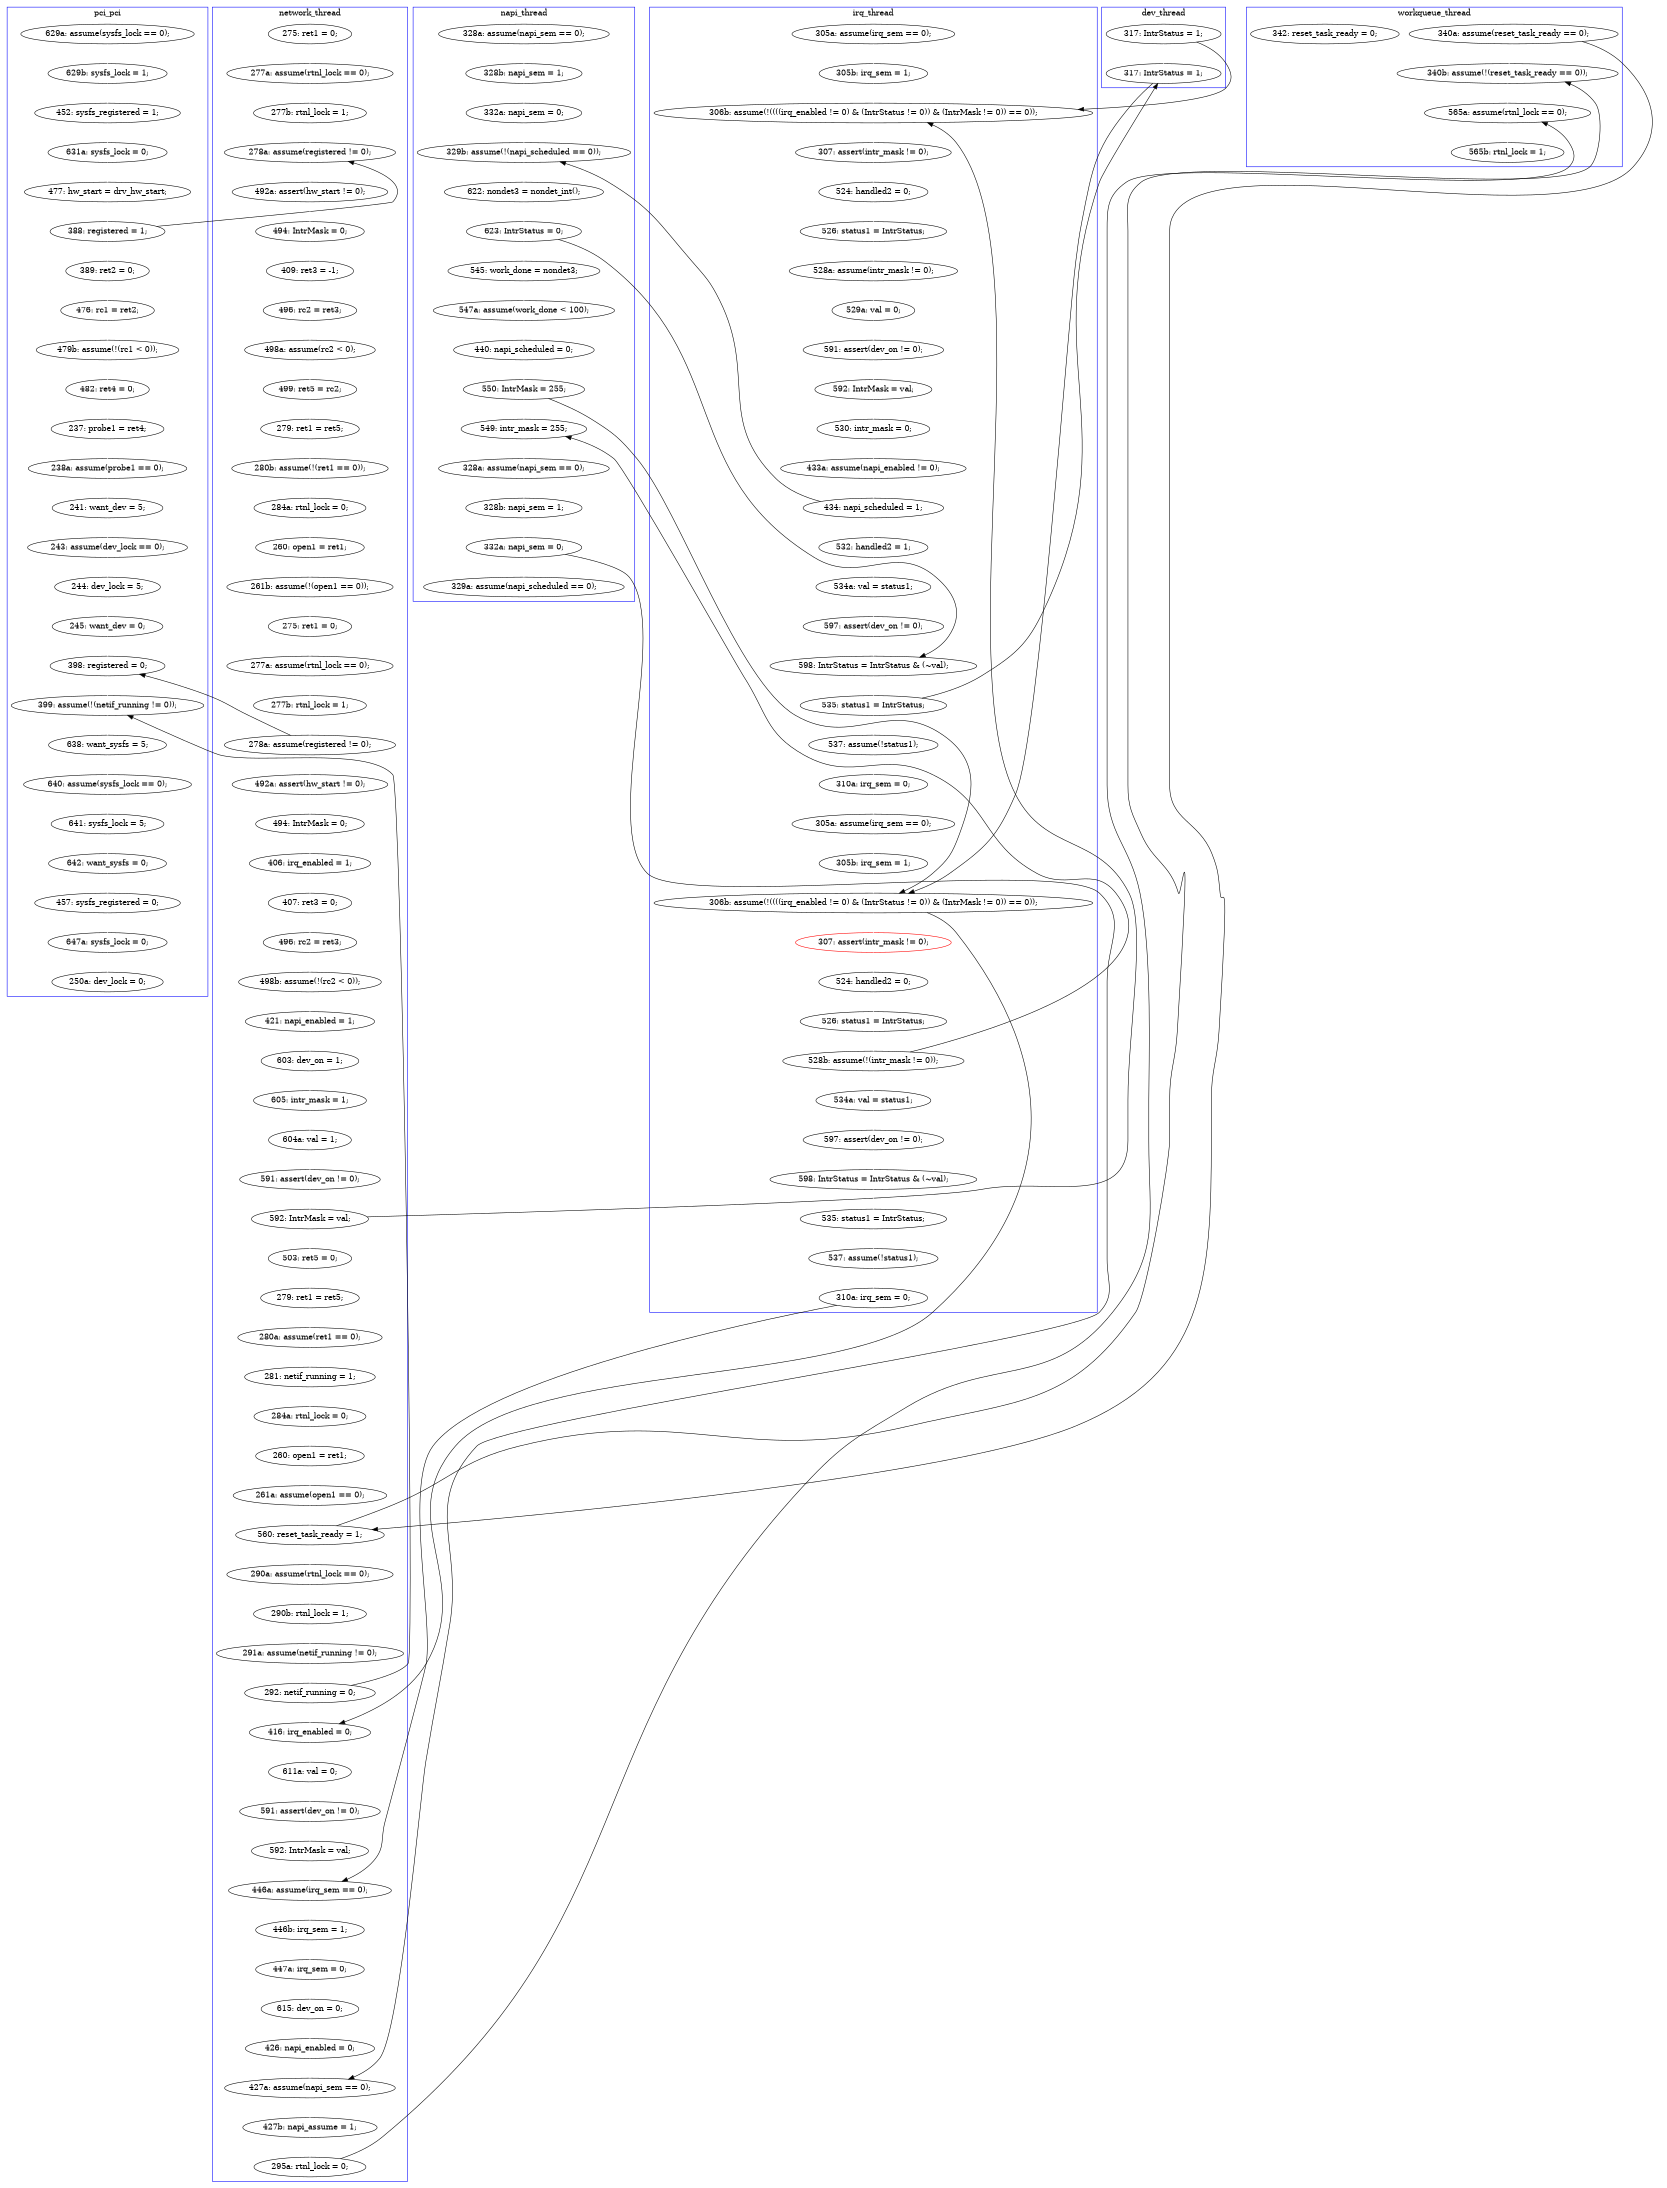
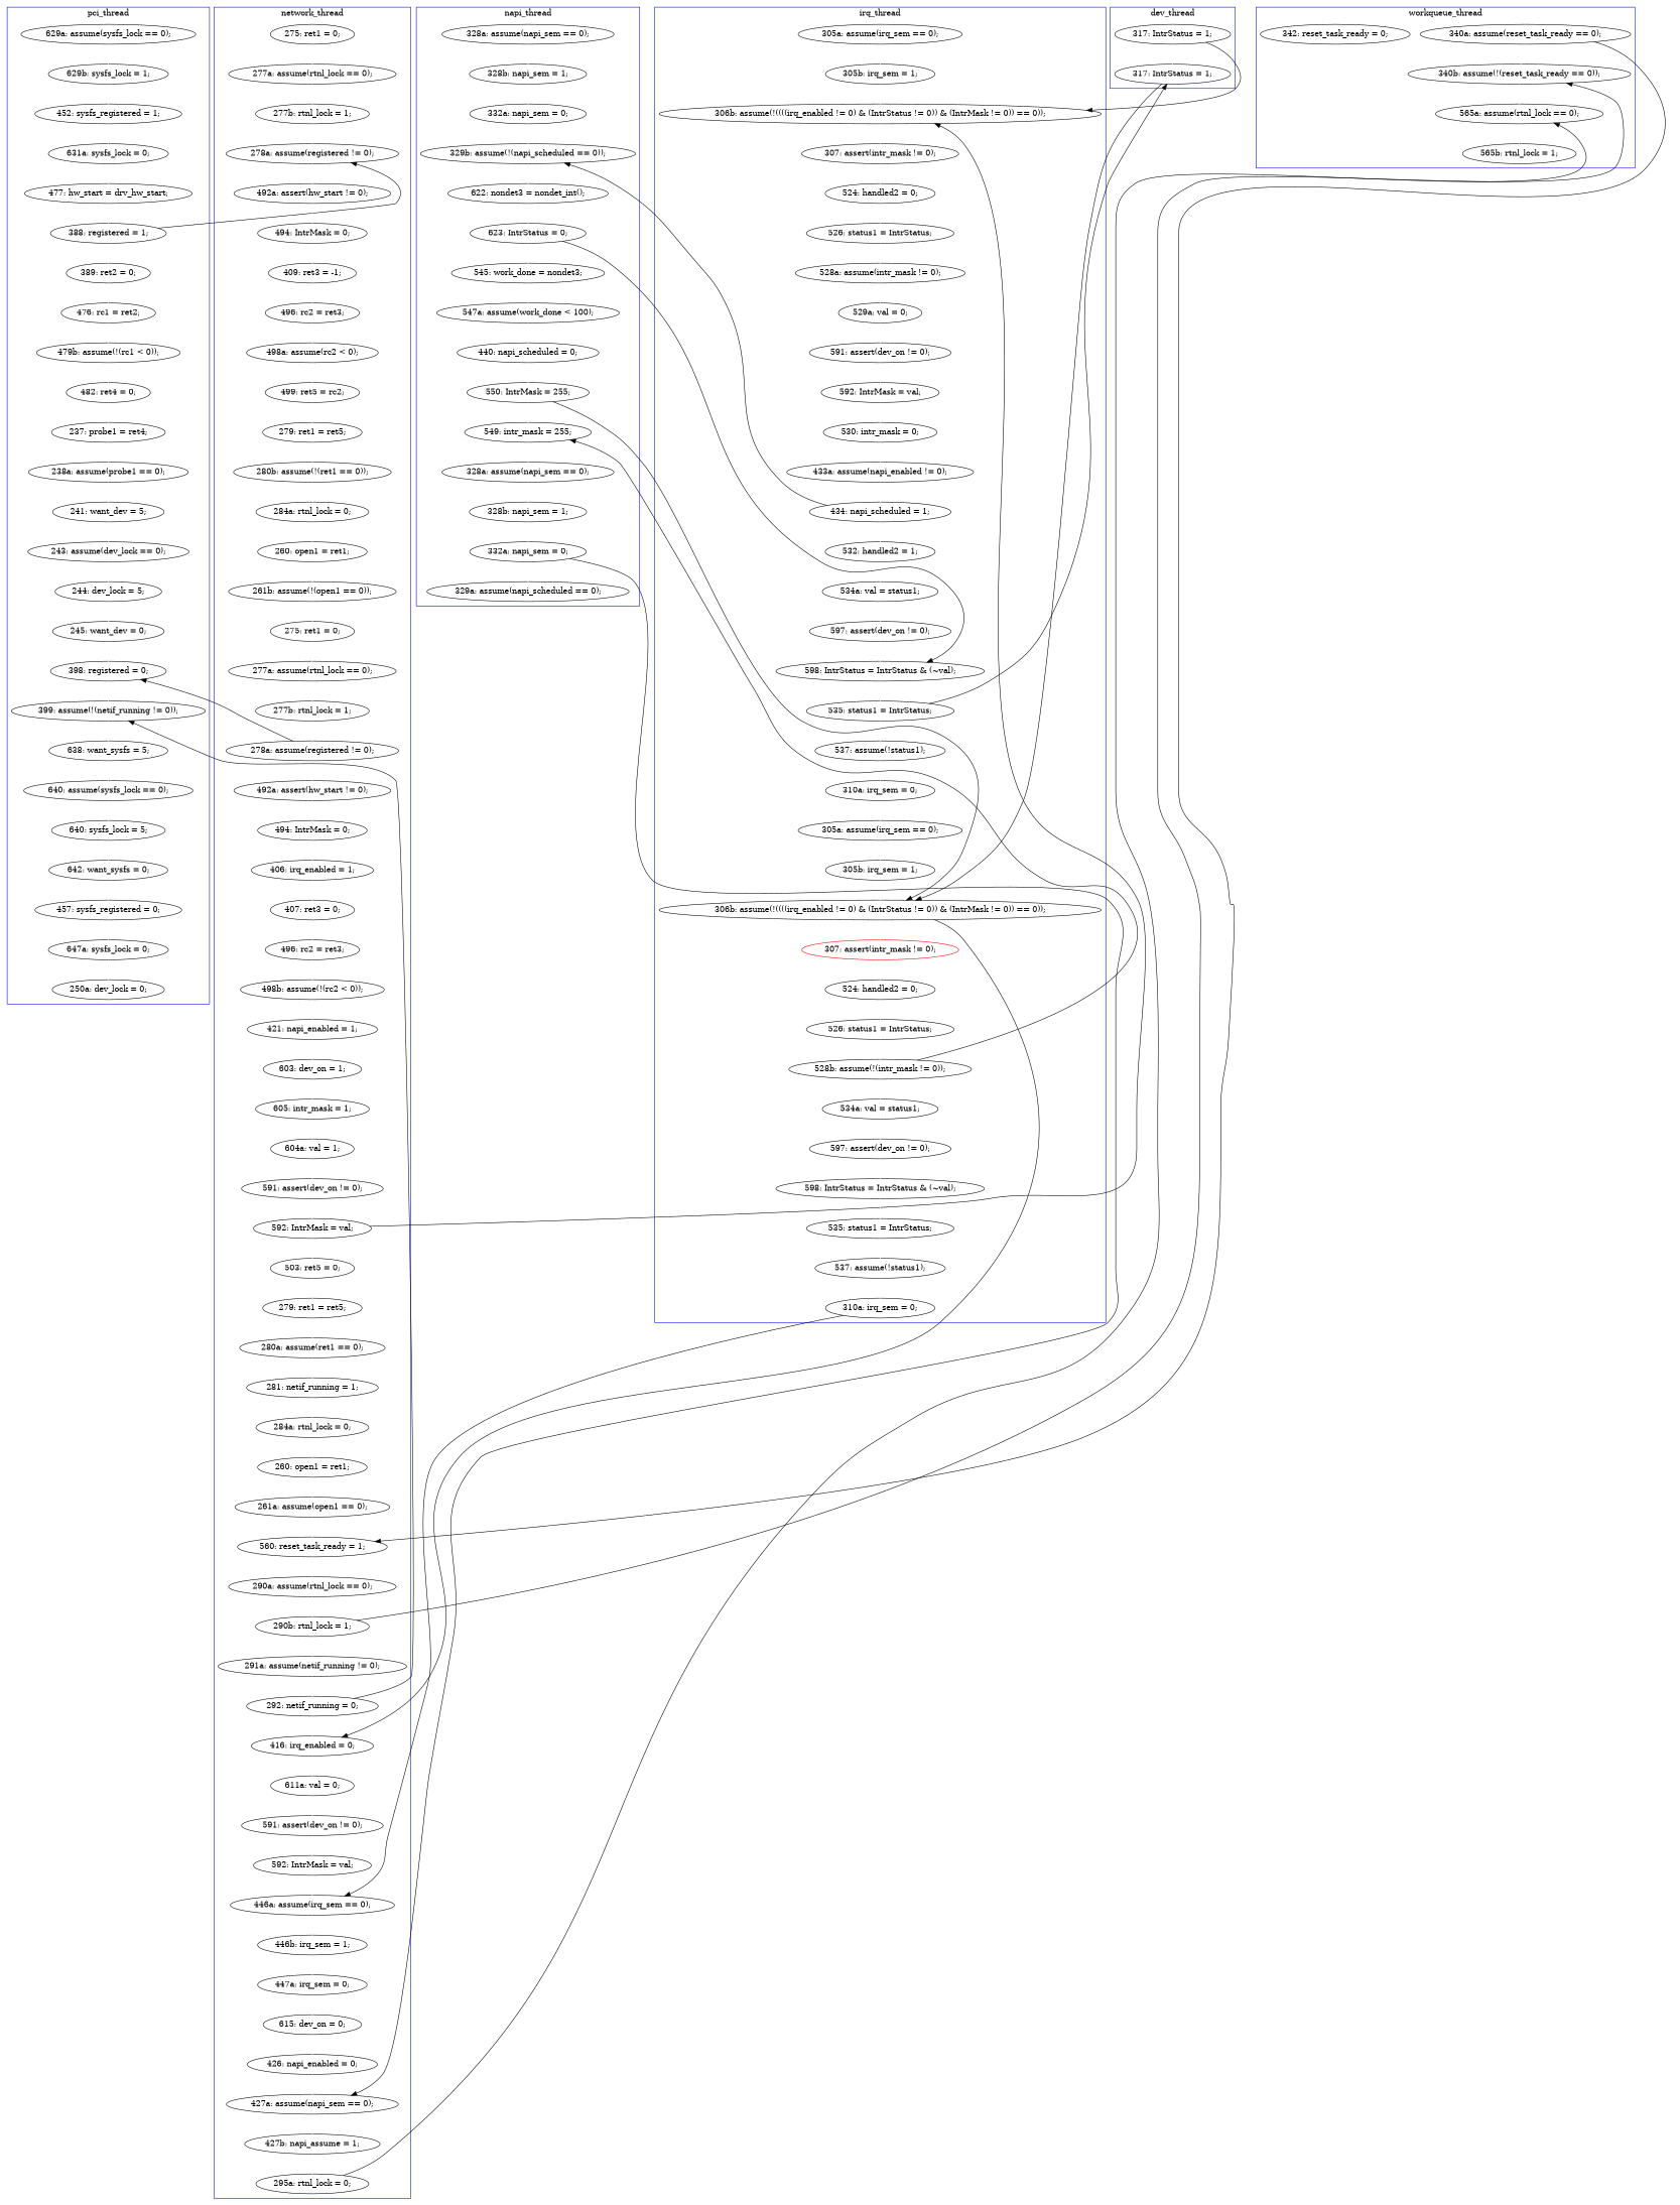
  digraph {
    edge [color=white style=solid]
    n1 [label="340b: assume(!(reset_task_ready == 0));"]
    n2 [label="565a: assume(rtnl_lock == 0);"]
    n3 [label="565b: rtnl_lock = 1;"]
    n4 [label="340a: assume(reset_task_ready == 0);"]
    n5 [label="342: reset_task_ready = 0;"]
    n6 [label="317: IntrStatus = 1;"]
    n7 [label="317: IntrStatus = 1;"]
    n8 [label="388: registered = 1;"]
    n9 [label="647a: sysfs_lock = 0;"]
    n10 [label="250a: dev_lock = 0;"]
    n11 [label="638: want_sysfs = 5;"]
    n12 [label="640: assume(sysfs_lock == 0);"]
-   n13 [label="641: sysfs_lock = 5;"]
+   n13 [label="640: sysfs_lock = 5;"]
    n14 [label="457: sysfs_registered = 0;"]
    n15 [label="629a: assume(sysfs_lock == 0);"]
    n16 [label="629b: sysfs_lock = 1;"]
    n17 [label="244: dev_lock = 5;"]
    n18 [label="245: want_dev = 0;"]
    n19 [label="389: ret2 = 0;"]
    n20 [label="399: assume(!(netif_running != 0));"]
    n21 [label="398: registered = 0;"]
    n22 [label="479b: assume(!(rc1 < 0));"]
    n23 [label="482: ret4 = 0;"]
    n24 [label="452: sysfs_registered = 1;"]
    n25 [label="237: probe1 = ret4;"]
    n26 [label="477: hw_start = drv_hw_start;"]
    n27 [label="238a: assume(probe1 == 0);"]
    n28 [label="241: want_dev = 5;"]
    n29 [label="476: rc1 = ret2;"]
    n30 [label="642: want_sysfs = 0;"]
    n31 [label="631a: sysfs_lock = 0;"]
    n32 [label="243: assume(dev_lock == 0);"]
    n33 [label="278a: assume(registered != 0);"]
    n34 [label="591: assert(dev_on != 0);"]
    n35 [label="592: IntrMask = val;"]
    n36 [label="280b: assume(!(ret1 == 0));"]
    n37 [label="284a: rtnl_lock = 0;"]
    n38 [label="407: ret3 = 0;"]
    n39 [label="496: rc2 = ret3;"]
    n40 [label="277b: rtnl_lock = 1;"]
    n41 [label="278a: assume(registered != 0);"]
    n42 [label="604a: val = 1;"]
    n43 [label="605: intr_mask = 1;"]
    n44 [label="421: napi_enabled = 1;"]
    n45 [label="603: dev_on = 1;"]
    n46 [label="291a: assume(netif_running != 0);"]
    n47 [label="292: netif_running = 0;"]
    n48 [label="499: ret5 = rc2;"]
    n49 [label="279: ret1 = ret5;"]
    n50 [label="447a: irq_sem = 0;"]
    n51 [label="615: dev_on = 0;"]
    n52 [label="496: rc2 = ret3;"]
    n53 [label="498a: assume(rc2 < 0);"]
    n54 [label="426: napi_enabled = 0;"]
    n55 [label="427a: assume(napi_sem == 0);"]
    n56 [label="560: reset_task_ready = 1;"]
    n57 [label="295a: rtnl_lock = 0;"]
    n58 [label="427b: napi_assume = 1;"]
    n59 [label="406: irq_enabled = 1;"]
    n60 [label="260: open1 = ret1;"]
    n61 [label="261a: assume(open1 == 0);"]
    n62 [label="492a: assert(hw_start != 0);"]
    n63 [label="494: IntrMask = 0;"]
    n64 [label="281: netif_running = 1;"]
    n65 [label="284a: rtnl_lock = 0;"]
    n66 [label="260: open1 = ret1;"]
    n67 [label="261b: assume(!(open1 == 0));"]
    n68 [label="277b: rtnl_lock = 1;"]
    n69 [label="279: ret1 = ret5;"]
    n70 [label="280a: assume(ret1 == 0);"]
    n71 [label="416: irq_enabled = 0;"]
    n72 [label="611a: val = 0;"]
    n73 [label="446a: assume(irq_sem == 0);"]
    n74 [label="409: ret3 = -1;"]
    n75 [label="275: ret1 = 0;"]
    n76 [label="277a: assume(rtnl_lock == 0);"]
    n77 [label="275: ret1 = 0;"]
    n78 [label="277a: assume(rtnl_lock == 0);"]
    n79 [label="446b: irq_sem = 1;"]
    n80 [label="503: ret5 = 0;"]
    n81 [label="498b: assume(!(rc2 < 0));"]
    n82 [label="591: assert(dev_on != 0);"]
    n83 [label="592: IntrMask = val;"]
    n84 [label="290a: assume(rtnl_lock == 0);"]
    n85 [label="290b: rtnl_lock = 1;"]
    n86 [label="492a: assert(hw_start != 0);"]
    n87 [label="494: IntrMask = 0;"]
    n88 [label="306b: assume(!((((irq_enabled != 0) & (IntrStatus != 0)) & (IntrMask != 0)) == 0));"]
    n89 [label="592: IntrMask = val;"]
    n90 [label="530: intr_mask = 0;"]
    n91 [label="535: status1 = IntrStatus;"]
    n92 [label="537: assume(!status1);"]
    n93 [label="524: handled2 = 0;"]
    n94 [label="526: status1 = IntrStatus;"]
    n95 [label="598: IntrStatus = IntrStatus & (~val);"]
    n96 [label="306b: assume(!((((irq_enabled != 0) & (IntrStatus != 0)) & (IntrMask != 0)) == 0));"]
    n97 [label="597: assert(dev_on != 0);"]
    n98 [label="597: assert(dev_on != 0);"]
    n99 [label="598: IntrStatus = IntrStatus & (~val);"]
    n100 [label="535: status1 = IntrStatus;"]
    n101 [label="529a: val = 0;"]
    n102 [label="591: assert(dev_on != 0);"]
    n103 [label="433a: assume(napi_enabled != 0);"]
    n104 [label="434: napi_scheduled = 1;"]
    n105 [label="534a: val = status1;"]
    n106 [label="305a: assume(irq_sem == 0);"]
    n107 [label="305b: irq_sem = 1;"]
    n108 [label="310a: irq_sem = 0;"]
    n109 [label="305b: irq_sem = 1;"]
    n110 [label="534a: val = status1;"]
    n111 [label="532: handled2 = 1;"]
    n112 [label="528a: assume(intr_mask != 0);"]
    n113 [label="307: assert(intr_mask != 0);"]
    n114 [label="524: handled2 = 0;"]
    n115 [label="526: status1 = IntrStatus;"]
    n116 [label="310a: irq_sem = 0;"]
    n117 [label="537: assume(!status1);"]
    n118 [label="528b: assume(!(intr_mask != 0));"]
    n119 [label="305a: assume(irq_sem == 0);"]
    n120 [color=red label="307: assert(intr_mask != 0);"]
    n121 [label="623: IntrStatus = 0;"]
    n122 [label="545: work_done = nondet3;"]
    n123 [label="332a: napi_sem = 0;"]
    n124 [label="329b: assume(!(napi_scheduled == 0));"]
    n125 [label="547a: assume(work_done < 100);"]
    n126 [label="440: napi_scheduled = 0;"]
    n127 [label="550: IntrMask = 255;"]
    n128 [label="328b: napi_sem = 1;"]
    n129 [label="549: intr_mask = 255;"]
    n130 [label="622: nondet3 = nondet_int();"]
    n131 [label="332a: napi_sem = 0;"]
    n132 [label="329a: assume(napi_scheduled == 0);"]
    n133 [label="328a: assume(napi_sem == 0);"]
    n134 [label="328a: assume(napi_sem == 0);"]
    n135 [label="328b: napi_sem = 1;"]
    subgraph cluster_1 {
      color=blue
      label=workqueue_thread
      n1
      n2
      n3
      n4
      n5
    }
    subgraph cluster_2 {
      color=blue
      label=dev_thread
      n6
      n7
    }
    subgraph cluster_3 {
      color=blue
-     label=pci_pci
+     label=pci_thread
      n8
      n9
      n10
      n11
      n12
      n13
      n14
      n15
      n16
      n17
      n18
      n19
      n20
      n21
      n22
      n23
      n24
      n25
      n26
      n27
      n28
      n29
      n30
      n31
      n32
    }
    subgraph cluster_4 {
      color=blue
      label=network_thread
      n33
      n34
      n35
      n36
      n37
      n38
      n39
      n40
      n41
      n42
      n43
      n44
      n45
      n46
      n47
      n48
      n49
      n50
      n51
      n52
      n53
      n54
      n55
      n56
      n57
      n58
      n59
      n60
      n61
      n62
      n63
      n64
      n65
      n66
      n67
      n68
      n69
      n70
      n71
      n72
      n73
      n74
      n75
      n76
      n77
      n78
      n79
      n80
      n81
      n82
      n83
      n84
      n85
      n86
      n87
    }
    subgraph cluster_5 {
      color=blue
      label=irq_thread
      n88
      n89
      n90
      n91
      n92
      n93
      n94
      n95
      n96
      n97
      n98
      n99
      n100
      n101
      n102
      n103
      n104
      n105
      n106
      n107
      n108
      n109
      n110
      n111
      n112
      n113
      n114
      n115
      n116
      n117
      n118
      n119
      n120
    }
    subgraph cluster_6 {
      color=blue
      label=napi_thread
      n121
      n122
      n123
      n124
      n125
      n126
      n127
      n128
      n129
      n130
      n131
      n132
      n133
      n134
      n135
    }
    n1 -> n2
    n2 -> n3
    n4 -> n1
    n4 -> n56 [color=black constraint=false]
    n6 -> n88 [color=black constraint=false]
    n7 -> n6
    n7 -> n96 [color=black constraint=false]
    n8 -> n19
    n8 -> n33 [color=black constraint=false]
    n9 -> n10
    n11 -> n12
    n12 -> n13
    n13 -> n30
    n14 -> n9
    n15 -> n16
    n16 -> n24
    n17 -> n18
    n18 -> n21
    n19 -> n29
    n20 -> n11
    n21 -> n20
    n22 -> n23
    n23 -> n25
    n24 -> n31
    n25 -> n27
    n26 -> n8
    n27 -> n28
    n28 -> n32
    n29 -> n22
    n30 -> n14
    n31 -> n26
    n32 -> n17
    n33 -> n86
    n34 -> n35
    n35 -> n80
    n35 -> n96 [color=black constraint=false]
    n36 -> n37
    n37 -> n66
    n38 -> n39
    n39 -> n81
    n40 -> n41
    n41 -> n21 [color=black constraint=false]
    n41 -> n62
    n42 -> n34
    n43 -> n42
    n44 -> n45
    n45 -> n43
    n46 -> n47
    n47 -> n20 [color=black constraint=false]
    n47 -> n71
    n48 -> n49
    n49 -> n36
    n50 -> n51
    n51 -> n54
    n52 -> n53
    n53 -> n48
    n54 -> n55
    n55 -> n58
-   n56 -> n1 [color=black constraint=false]
+   n85 -> n1 [color=black constraint=false]
    n56 -> n84
    n57 -> n2 [color=black constraint=false]
    n58 -> n57
    n59 -> n38
    n60 -> n61
    n61 -> n56
    n62 -> n63
    n63 -> n59
    n64 -> n65
    n65 -> n60
    n66 -> n67
    n67 -> n75
    n68 -> n33
    n69 -> n70
    n70 -> n64
    n71 -> n72
    n72 -> n82
    n73 -> n79
    n74 -> n52
    n75 -> n76
    n76 -> n40
    n77 -> n78
    n78 -> n68
    n79 -> n50
    n80 -> n69
    n81 -> n44
    n82 -> n83
    n83 -> n73
    n84 -> n85
    n85 -> n46
    n86 -> n87
    n87 -> n74
    n88 -> n71 [color=black constraint=false]
    n88 -> n120
    n89 -> n90
    n90 -> n103
    n91 -> n6 [color=black constraint=false]
    n91 -> n92
    n92 -> n116
    n93 -> n94
    n94 -> n118
    n95 -> n91
    n96 -> n113
    n97 -> n95
    n98 -> n99
    n99 -> n100
    n100 -> n117
    n101 -> n102
    n102 -> n89
    n103 -> n104
    n104 -> n111
    n104 -> n124 [color=black constraint=false]
    n105 -> n98
    n106 -> n107
    n107 -> n88
    n108 -> n73 [color=black constraint=false]
    n109 -> n96
    n110 -> n97
    n111 -> n110
    n112 -> n101
    n113 -> n114
    n114 -> n115
    n115 -> n112
    n116 -> n106
    n117 -> n108
    n118 -> n105
    n118 -> n129 [color=black constraint=false]
    n119 -> n109
    n120 -> n93
    n121 -> n95 [color=black constraint=false]
    n121 -> n122
    n122 -> n125
    n123 -> n124
    n124 -> n130
    n125 -> n126
    n126 -> n127
    n127 -> n88 [color=black constraint=false]
    n127 -> n129
    n128 -> n123
    n129 -> n134
    n130 -> n121
    n131 -> n55 [color=black constraint=false]
    n131 -> n132
    n133 -> n128
    n134 -> n135
    n135 -> n131
  }
